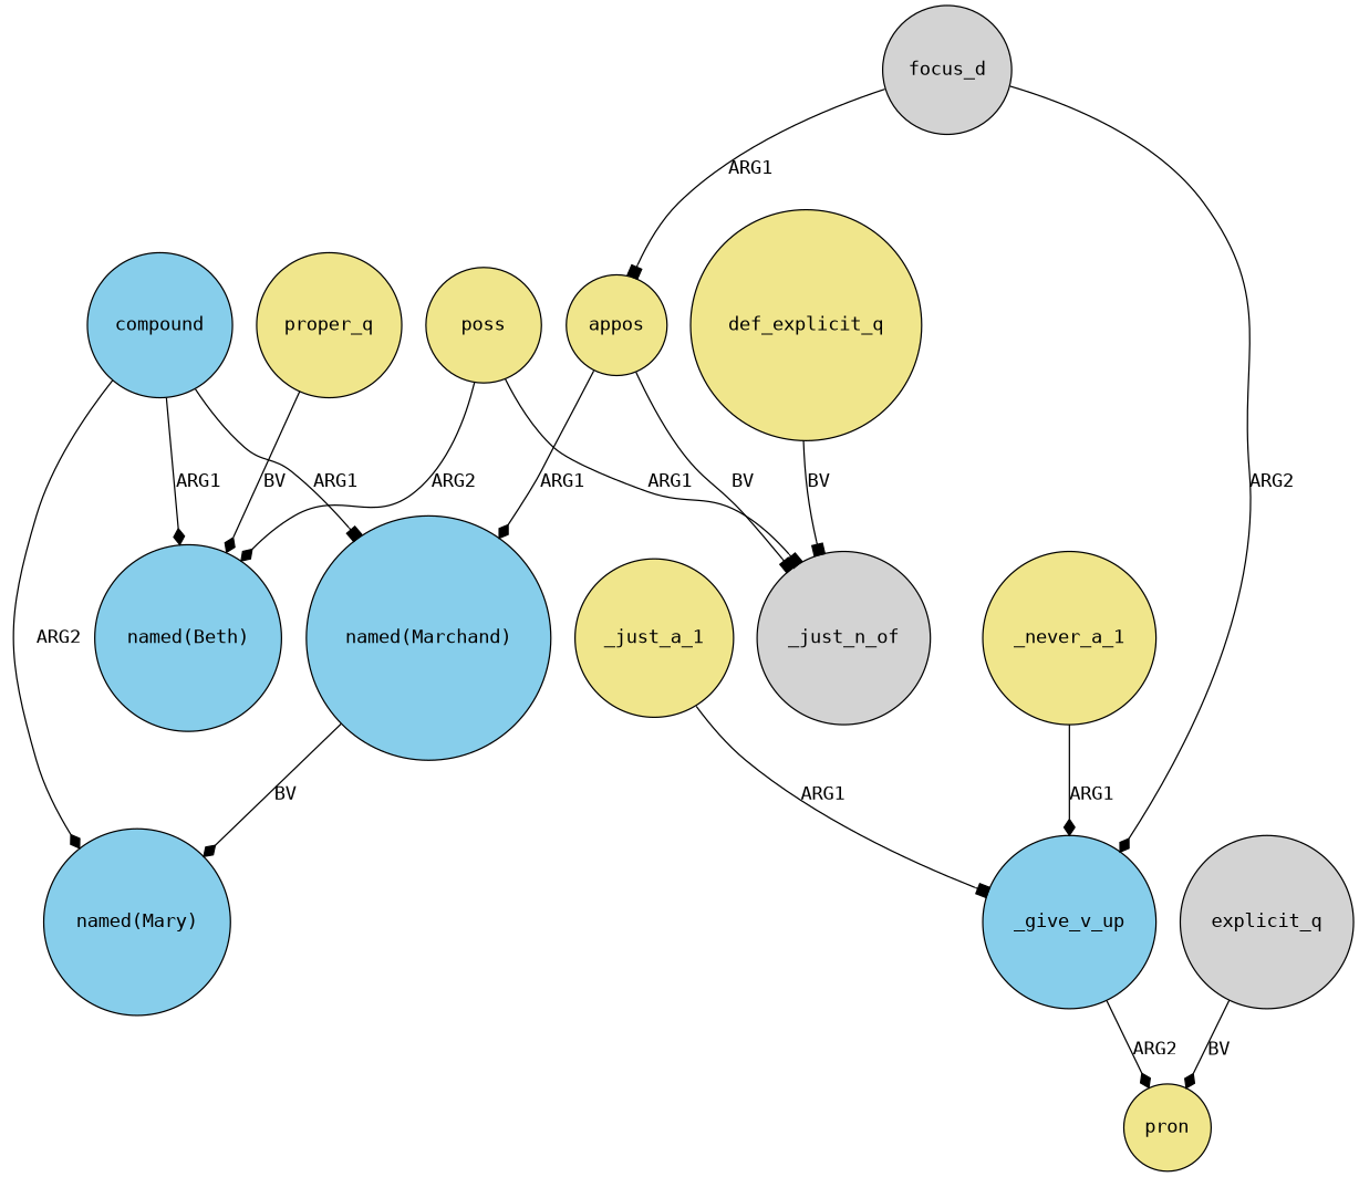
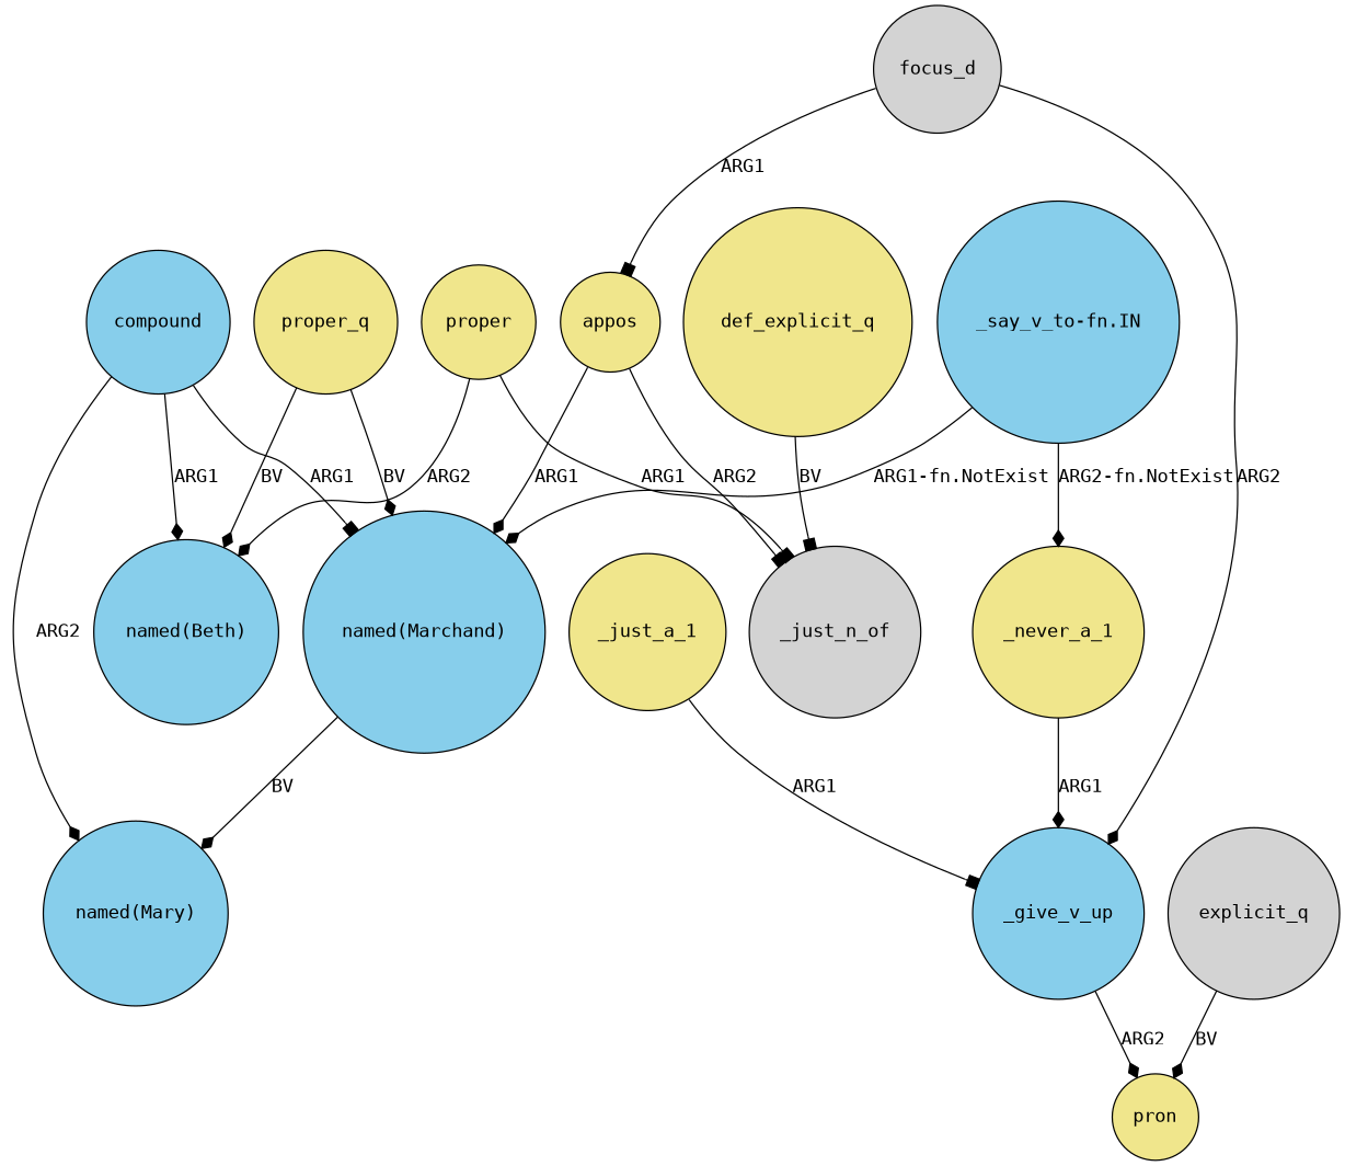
  digraph {
    fontname="DejaVu Sans Mono"
    node [fillcolor=khaki fontname="DejaVu Sans Mono" shape=circle style=filled]
    edge [arrowhead=diamond fontname="DejaVu Sans Mono"]
    "named(Marchand)" [fillcolor=skyblue]
    appos
    n3 [fillcolor=lightgrey label=_just_n_of]
    "named(Mary)" [fillcolor=skyblue]
-   poss
+   poss [label=proper]
    "named(Beth)" [fillcolor=skyblue]
    def_explicit_q
    _give_v_up [fillcolor=skyblue]
    pron
    _never_a_1
    proper_q
    compound [fillcolor=skyblue]
    n13 [fillcolor=lightgrey label=explicit_q]
    _just_a_1
    focus_d [fillcolor=lightgrey]
+   "_say_v_to-fn.IN" [fillcolor=skyblue]
    "named(Marchand)" -> "named(Mary)" [label=BV]
    appos -> "named(Marchand)" [label=ARG1]
-   appos -> n3 [arrowhead=box label=BV]
+   appos -> n3 [arrowhead=box label=ARG2]
    poss -> n3 [arrowhead=box label=ARG1]
    poss -> "named(Beth)" [label=ARG2]
    def_explicit_q -> n3 [arrowhead=box label=BV]
    _give_v_up -> pron [label=ARG2]
    _never_a_1 -> _give_v_up [label=ARG1]
+   proper_q -> "named(Marchand)" [label=BV]
    proper_q -> "named(Beth)" [label=BV]
    compound -> "named(Marchand)" [arrowhead=box label=ARG1]
    compound -> "named(Mary)" [label=ARG2]
    compound -> "named(Beth)" [label=ARG1]
    n13 -> pron [label=BV]
    _just_a_1 -> _give_v_up [arrowhead=box label=ARG1]
    focus_d -> appos [arrowhead=box label=ARG1]
    focus_d -> _give_v_up [label=ARG2]
+   "_say_v_to-fn.IN" -> "named(Marchand)" [label="ARG1-fn.NotExist"]
+   "_say_v_to-fn.IN" -> _never_a_1 [label="ARG2-fn.NotExist"]
  }
